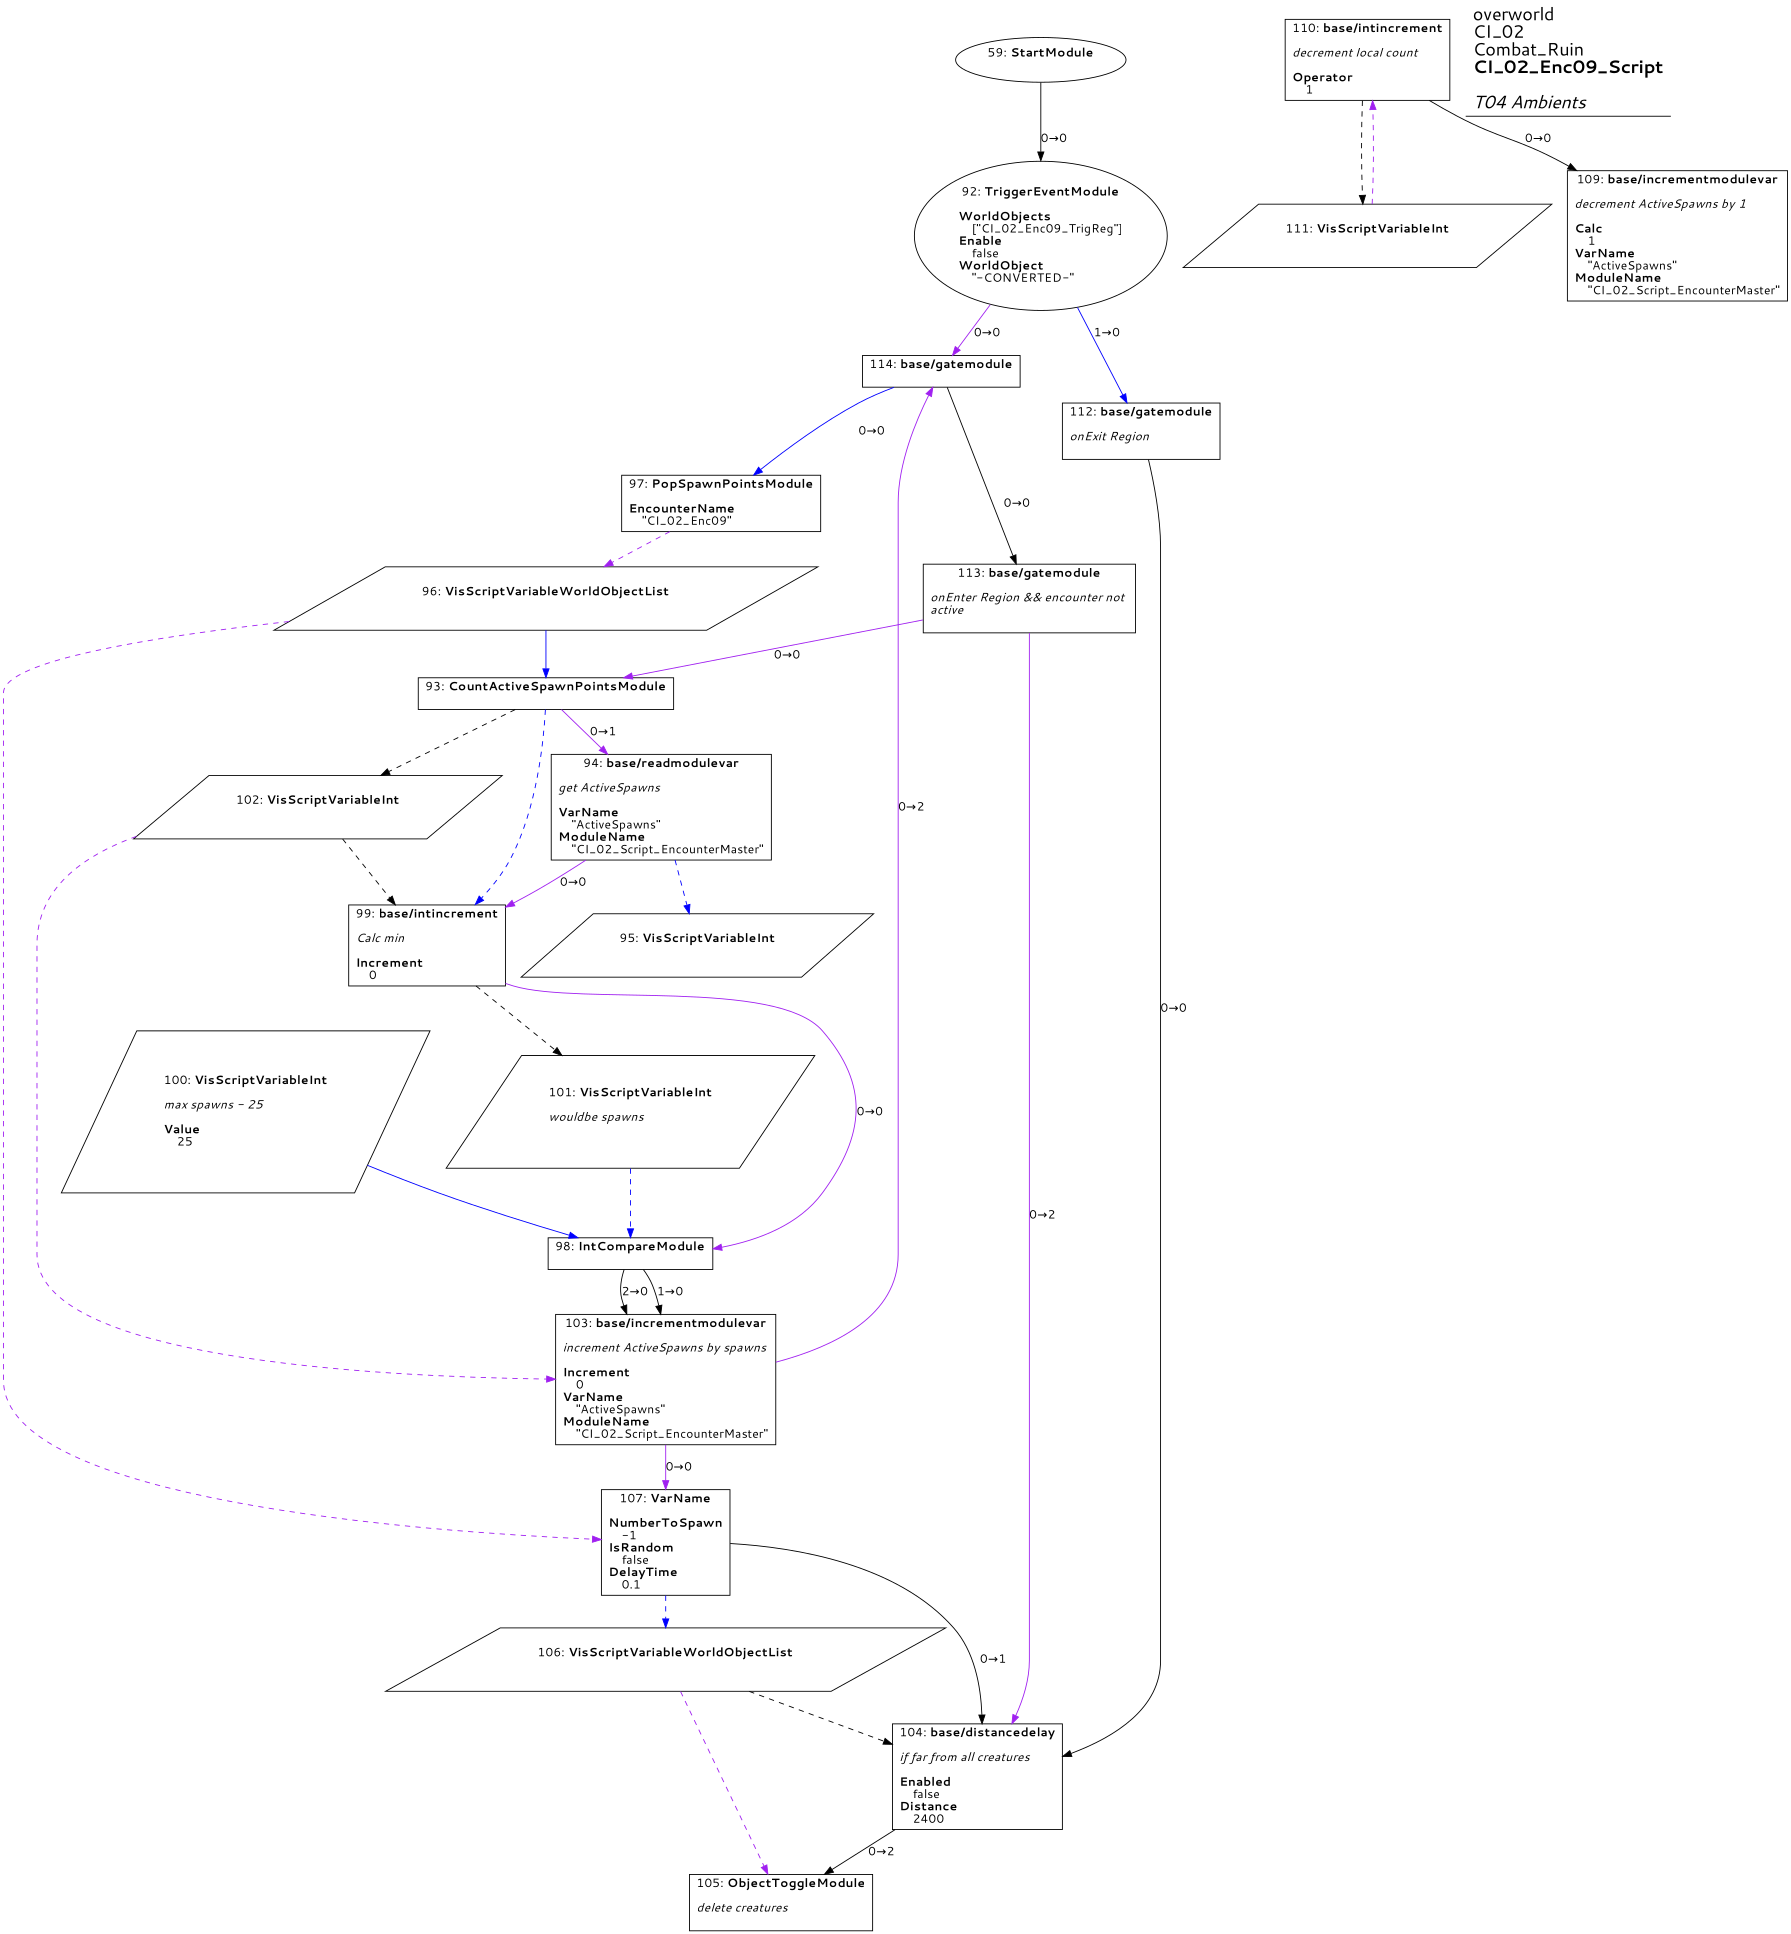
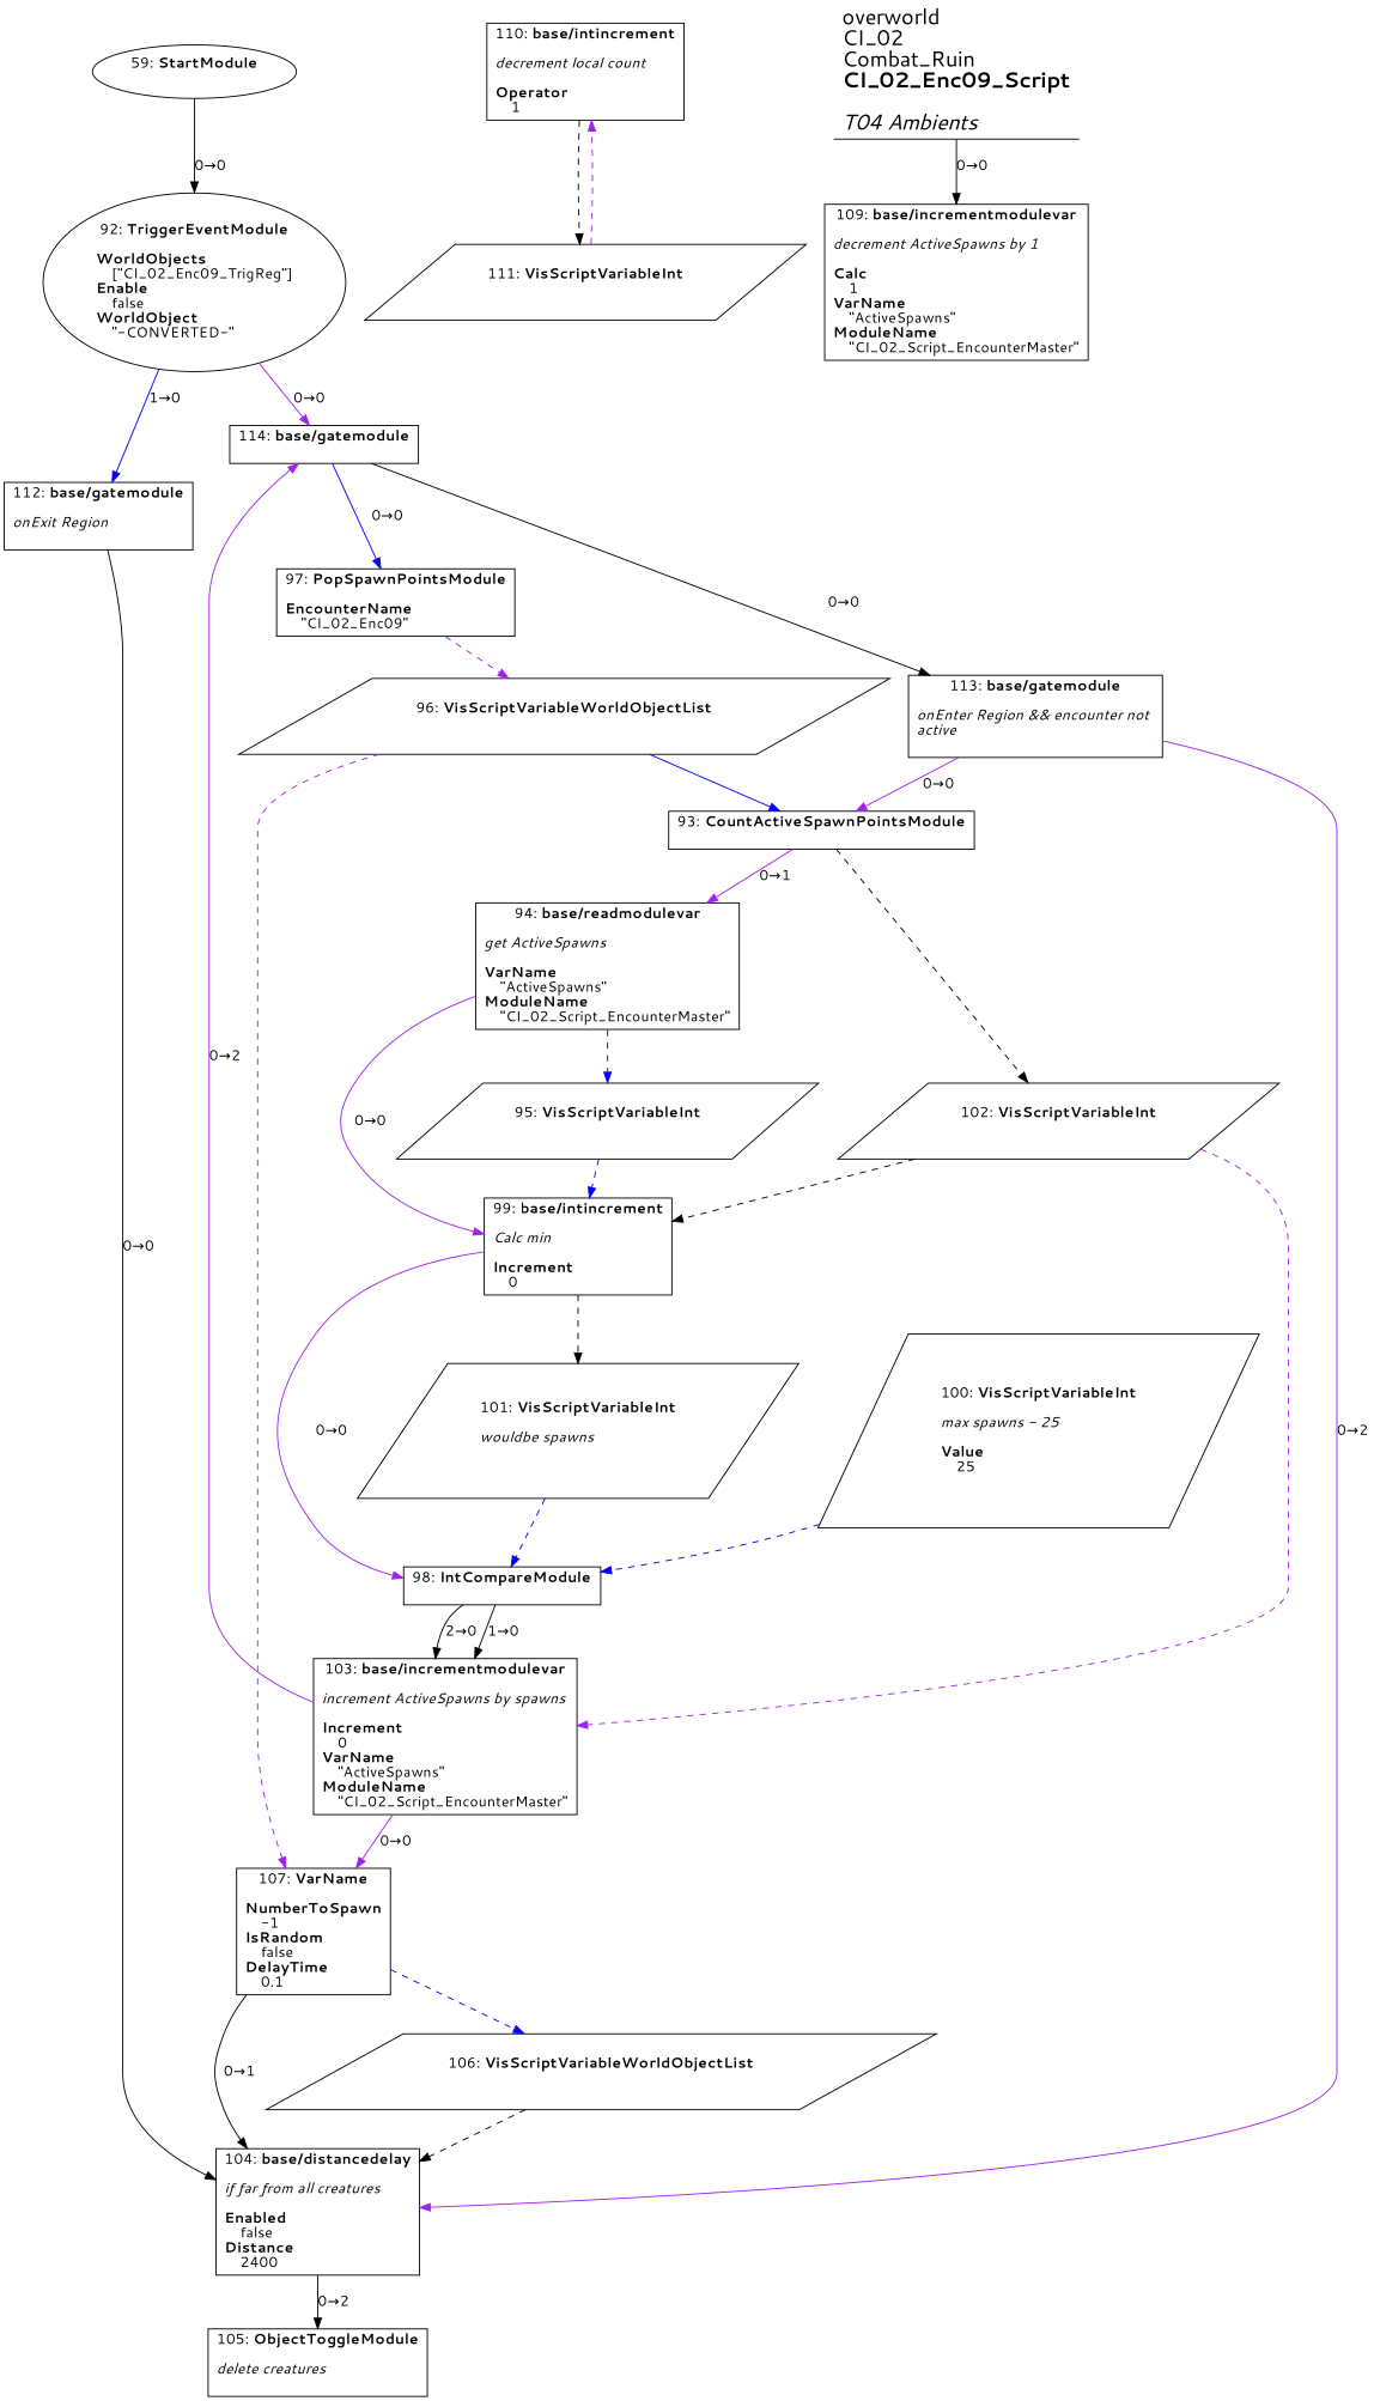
  digraph {
    fontname="Segoe UI"
    splines=spline
    node [fontname="Segoe UI" shape=box]
    edge [color=black fontname="Segoe UI"]
    n1 [label=<59: <b>StartModule</b><br/><br/>> shape=oval]
    n2 [label=<92: <b>TriggerEventModule</b><br/><br/><b>WorldObjects</b><br align="left"/>    [&quot;CI_02_Enc09_TrigReg&quot;]<br align="left"/><b>Enable</b><br align="left"/>    false<br align="left"/><b>WorldObject</b><br align="left"/>    &quot;-CONVERTED-&quot;<br align="left"/>> shape=oval]
    n3 [label=<112: <b>base/gatemodule</b><br/><br/><i>onExit Region<br align="left"/></i><br align="left"/>>]
    n4 [label=<114: <b>base/gatemodule</b><br/><br/>>]
    n5 [label=<104: <b>base/distancedelay</b><br/><br/><i>if far from all creatures<br align="left"/></i><br align="left"/><b>Enabled</b><br align="left"/>    false<br align="left"/><b>Distance</b><br align="left"/>    2400<br align="left"/>>]
    n6 [label=<97: <b>PopSpawnPointsModule</b><br/><br/><b>EncounterName</b><br align="left"/>    &quot;CI_02_Enc09&quot;<br align="left"/>>]
    n7 [label=<113: <b>base/gatemodule</b><br/><br/><i>onEnter Region &amp;&amp; encounter not <br align="left"/>active<br align="left"/></i><br align="left"/>>]
    n8 [label=<105: <b>ObjectToggleModule</b><br/><br/><i>delete creatures<br align="left"/></i><br align="left"/>>]
    n9 [label=<96: <b>VisScriptVariableWorldObjectList</b><br/><br/>> shape=parallelogram]
    n10 [label=<93: <b>CountActiveSpawnPointsModule</b><br/><br/>>]
    n11 [label=<94: <b>base/readmodulevar</b><br/><br/><i>get ActiveSpawns<br align="left"/></i><br align="left"/><b>VarName</b><br align="left"/>    &quot;ActiveSpawns&quot;<br align="left"/><b>ModuleName</b><br align="left"/>    &quot;CI_02_Script_EncounterMaster&quot;<br align="left"/>>]
    n12 [label=<102: <b>VisScriptVariableInt</b><br/><br/>> shape=parallelogram]
    n13 [label=<99: <b>base/intincrement</b><br/><br/><i>Calc min<br align="left"/></i><br align="left"/><b>Increment</b><br align="left"/>    0<br align="left"/>>]
    n14 [label=<95: <b>VisScriptVariableInt</b><br/><br/>> shape=parallelogram]
    n15 [label=<103: <b>base/incrementmodulevar</b><br/><br/><i>increment ActiveSpawns by spawns<br align="left"/></i><br align="left"/><b>Increment</b><br align="left"/>    0<br align="left"/><b>VarName</b><br align="left"/>    &quot;ActiveSpawns&quot;<br align="left"/><b>ModuleName</b><br align="left"/>    &quot;CI_02_Script_EncounterMaster&quot;<br align="left"/>>]
    n16 [label=<98: <b>IntCompareModule</b><br/><br/>>]
    n17 [label=<101: <b>VisScriptVariableInt</b><br/><br/><i>wouldbe spawns<br align="left"/></i><br align="left"/>> shape=parallelogram]
    n18 [label=<107: <b>VarName</b><br/><br/><b>NumberToSpawn</b><br align="left"/>    -1<br align="left"/><b>IsRandom</b><br align="left"/>    false<br align="left"/><b>DelayTime</b><br align="left"/>    0.1<br align="left"/>>]
    n19 [label=<106: <b>VisScriptVariableWorldObjectList</b><br/><br/>> shape=parallelogram]
    n20 [label=<100: <b>VisScriptVariableInt</b><br/><br/><i>max spawns - 25<br align="left"/></i><br align="left"/><b>Value</b><br align="left"/>    25<br align="left"/>> shape=parallelogram]
    n21 [label=<110: <b>base/intincrement</b><br/><br/><i>decrement local count<br align="left"/></i><br align="left"/><b>Operator</b><br align="left"/>    1<br align="left"/>>]
    n22 [label=<111: <b>VisScriptVariableInt</b><br/><br/>> shape=parallelogram]
    n23 [label=<109: <b>base/incrementmodulevar</b><br/><br/><i>decrement ActiveSpawns by 1<br align="left"/></i><br align="left"/><b>Calc</b><br align="left"/>    1<br align="left"/><b>VarName</b><br align="left"/>    &quot;ActiveSpawns&quot;<br align="left"/><b>ModuleName</b><br align="left"/>    &quot;CI_02_Script_EncounterMaster&quot;<br align="left"/>>]
    n24 [label=<<font point-size="20">overworld<br align="left"/>CI_02<br align="left"/>Combat_Ruin<br align="left"/><b>CI_02_Enc09_Script</b><br align="left"/><br/><i>T04 Ambients</i><br align="left"/></font>> shape=underline]
    n1 -> n2 [label="0→0"]
    n2 -> n3 [color=blue label="1→0"]
    n2 -> n4 [color=purple label="0→0"]
    n3 -> n5 [label="0→0"]
    n4 -> n6 [color=blue label="0→0"]
    n4 -> n7 [label="0→0"]
    n5 -> n8 [label="0→2"]
    n6 -> n9 [color=purple style=dashed]
    n7 -> n5 [color=purple label="0→2"]
    n7 -> n10 [color=purple label="0→0"]
    n9 -> n10 [color=blue style=solid]
    n9 -> n18 [color=purple style=dashed]
    n10 -> n11 [color=purple label="0→1"]
    n10 -> n12 [style=dashed]
    n11 -> n13 [color=purple label="0→0"]
    n11 -> n14 [color=blue style=dashed]
    n12 -> n13 [style=dashed]
    n12 -> n15 [color=purple style=dashed]
    n13 -> n16 [color=purple label="0→0"]
    n13 -> n17 [style=dashed]
-   n10 -> n13 [color=blue style=dashed]
+   n14 -> n13 [color=blue style=dashed]
    n15 -> n4 [color=purple label="0→2"]
    n15 -> n18 [color=purple label="0→0"]
    n16 -> n15 [label="1→0"]
    n16 -> n15 [label="2→0"]
    n17 -> n16 [color=blue style=dashed]
    n18 -> n5 [label="0→1"]
    n18 -> n19 [color=blue style=dashed]
    n19 -> n5 [style=dashed]
-   n19 -> n8 [color=purple style=dashed]
-   n20 -> n16 [color=blue style=solid]
+   n20 -> n16 [color=blue style=dashed]
    n21 -> n22 [style=dashed]
-   n21 -> n23 [label="0→0"]
+   n24 -> n23 [label="0→0"]
    n22 -> n21 [color=purple style=dashed]
  }
